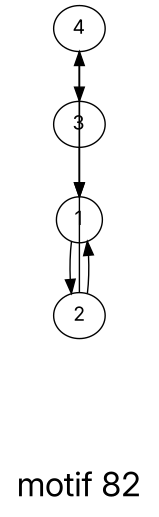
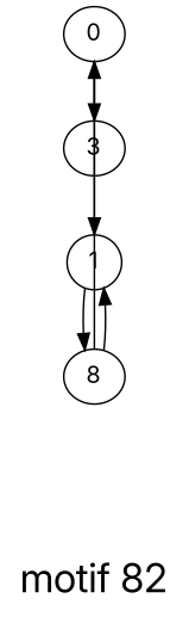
  digraph {
    fontname=Inter
    fontsize=24
    label="\nmotif 82\n"
    splines=false
    node [fontname=Inter shape=ellipse]
    edge [fontname=Inter]
-   0 [height=0.3 width=0.3 label=4]
+   0 [height=0.3 width=0.3]
    1 [height=0.3 width=0.3]
    3 [height=0.3 width=0.3]
-   2 [height=0.3 width=0.3]
+   2 [height=0.3 width=0.3 label=8]
    0 -> 1
    0 -> 3
    1 -> 2
-   3 -> 1
    2 -> 0
    2 -> 1
  }
